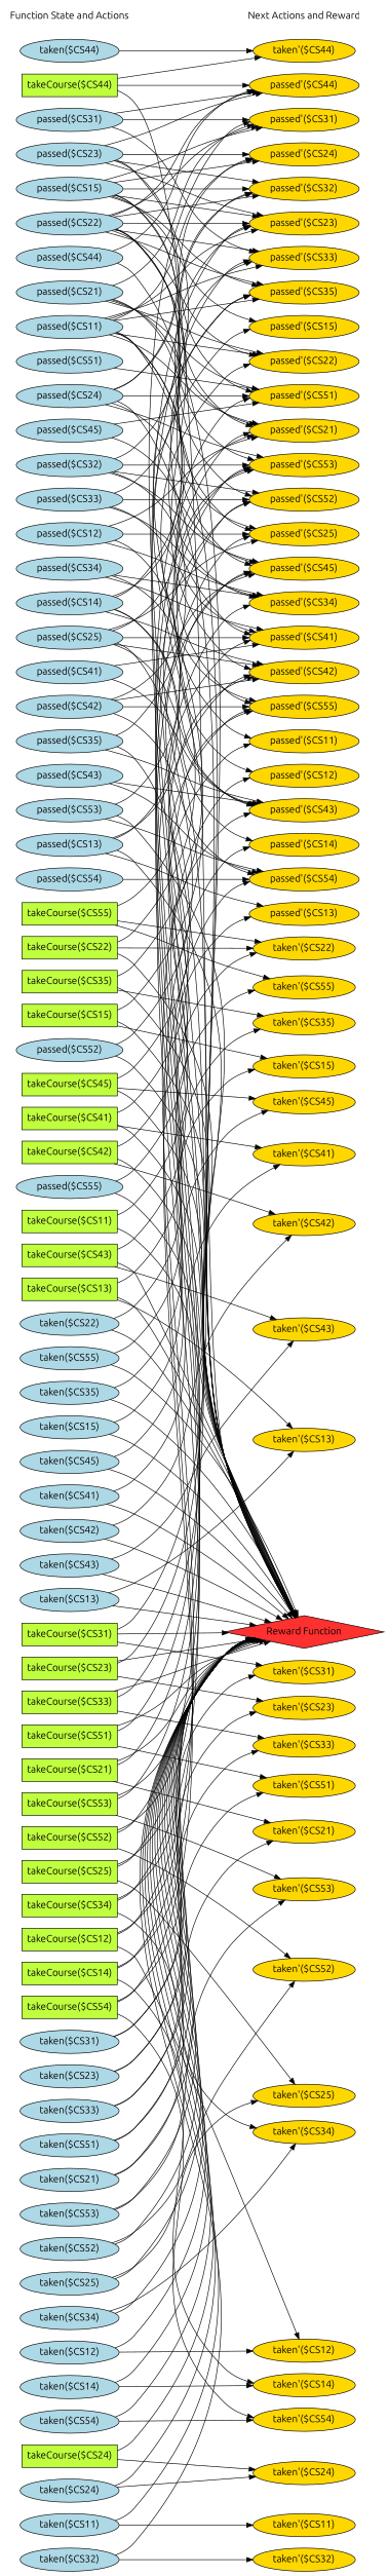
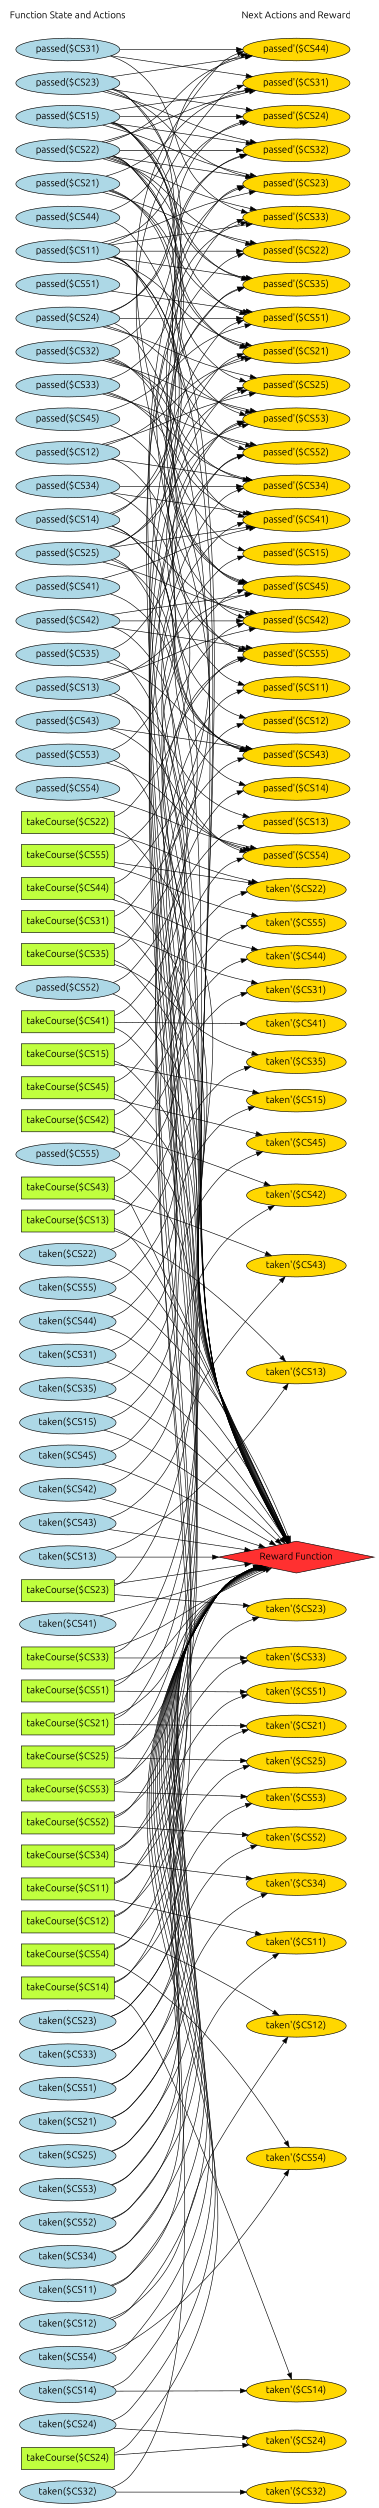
  digraph {
    fontname=Ubuntu
    fontsize=16
    rankdir=LR
    ranksep=2.00
    node [color=black fillcolor=lightblue fontname=Ubuntu fontsize=16 shape=ellipse style=filled]
    edge [color=black fontname=Ubuntu style=solid]
    "taken($CS42)" [height=0.51069 width=2.082]
    "takeCourse($CS15)" [fillcolor=olivedrab1 height=0.5 shape=box width=1.9861]
    "takeCourse($CS55)" [fillcolor=olivedrab1 height=0.5 shape=box width=1.9861]
    "taken($CS14)" [height=0.51069 width=2.082]
    "takeCourse($CS43)" [fillcolor=olivedrab1 height=0.5 shape=box width=1.9861]
    "takeCourse($CS31)" [fillcolor=olivedrab1 height=0.5 shape=box width=1.9861]
    "taken($CS54)" [height=0.51069 width=2.082]
    "passed($CS34)" [height=0.51069 width=2.2195]
    "passed($CS22)" [height=0.51069 width=2.2195]
    "taken($CS31)" [height=0.51069 width=2.082]
    "passed($CS51)" [height=0.51069 width=2.2195]
    "takeCourse($CS44)" [fillcolor=olivedrab1 height=0.5 shape=box width=1.9861]
    "taken($CS15)" [height=0.51069 width=2.082]
    "taken($CS55)" [height=0.51069 width=2.082]
    "taken($CS43)" [height=0.51069 width=2.082]
    "passed($CS35)" [height=0.51069 width=2.2195]
    "passed($CS23)" [height=0.51069 width=2.2195]
    "passed($CS11)" [height=0.51069 width=2.2195]
    "passed($CS52)" [height=0.51069 width=2.2195]
    "taken($CS52)" [height=0.51069 width=2.082]
    "takeCourse($CS25)" [fillcolor=olivedrab1 height=0.5 shape=box width=1.9861]
    "takeCourse($CS13)" [fillcolor=olivedrab1 height=0.5 shape=box width=1.9861]
    n23 [fillcolor=white height=0.5 label="Function State and Actions" shape=plaintext style=bold width=2.5139]
    "takeCourse($CS41)" [fillcolor=olivedrab1 height=0.5 shape=box width=1.9861]
    "taken($CS24)" [height=0.51069 width=2.082]
    "taken($CS12)" [height=0.51069 width=2.082]
    "takeCourse($CS53)" [fillcolor=olivedrab1 height=0.5 shape=box width=1.9861]
    "passed($CS24)" [height=0.51069 width=2.2195]
    "passed($CS12)" [height=0.51069 width=2.2195]
    "taken($CS53)" [height=0.51069 width=2.082]
    "passed($CS41)" [height=0.51069 width=2.2195]
    "taken($CS41)" [height=0.51069 width=2.082]
    "takeCourse($CS14)" [fillcolor=olivedrab1 height=0.5 shape=box width=1.9861]
    "taken($CS25)" [height=0.51069 width=2.082]
    "taken($CS13)" [height=0.51069 width=2.082]
    "takeCourse($CS54)" [fillcolor=olivedrab1 height=0.5 shape=box width=1.9861]
    "takeCourse($CS42)" [fillcolor=olivedrab1 height=0.5 shape=box width=1.9861]
    "passed($CS25)" [height=0.51069 width=2.2195]
    "passed($CS13)" [height=0.51069 width=2.2195]
    "passed($CS53)" [height=0.51069 width=2.2195]
    "takeCourse($CS23)" [fillcolor=olivedrab1 height=0.5 shape=box width=1.9861]
    "takeCourse($CS11)" [fillcolor=olivedrab1 height=0.5 shape=box width=1.9861]
    "takeCourse($CS35)" [fillcolor=olivedrab1 height=0.5 shape=box width=1.9861]
    "takeCourse($CS51)" [fillcolor=olivedrab1 height=0.5 shape=box width=1.9861]
    "taken($CS34)" [height=0.51069 width=2.082]
    "taken($CS22)" [height=0.51069 width=2.082]
    "passed($CS14)" [height=0.51069 width=2.2195]
    "passed($CS54)" [height=0.51069 width=2.2195]
    "passed($CS42)" [height=0.51069 width=2.2195]
    "taken($CS51)" [height=0.51069 width=2.082]
    "takeCourse($CS12)" [fillcolor=olivedrab1 height=0.5 shape=box width=1.9861]
    "takeCourse($CS24)" [fillcolor=olivedrab1 height=0.5 shape=box width=1.9861]
    "takeCourse($CS52)" [fillcolor=olivedrab1 height=0.5 shape=box width=1.9861]
    "taken($CS35)" [height=0.51069 width=2.082]
    "taken($CS23)" [height=0.51069 width=2.082]
    "taken($CS11)" [height=0.51069 width=2.082]
    "passed($CS15)" [height=0.51069 width=2.2195]
    "passed($CS55)" [height=0.51069 width=2.2195]
    "passed($CS43)" [height=0.51069 width=2.2195]
    "passed($CS31)" [height=0.51069 width=2.2195]
    "takeCourse($CS45)" [fillcolor=olivedrab1 height=0.5 shape=box width=1.9861]
    "takeCourse($CS33)" [fillcolor=olivedrab1 height=0.5 shape=box width=1.9861]
    "takeCourse($CS21)" [fillcolor=olivedrab1 height=0.5 shape=box width=1.9861]
    "taken($CS44)" [height=0.51069 width=2.082]
    "taken($CS32)" [height=0.51069 width=2.082]
    "passed($CS44)" [height=0.51069 width=2.2195]
    "passed($CS32)" [height=0.51069 width=2.2195]
    "takeCourse($CS34)" [fillcolor=olivedrab1 height=0.5 shape=box width=1.9861]
    "takeCourse($CS22)" [fillcolor=olivedrab1 height=0.5 shape=box width=1.9861]
    "taken($CS45)" [height=0.51069 width=2.082]
    "taken($CS33)" [height=0.51069 width=2.082]
    "taken($CS21)" [height=0.51069 width=2.082]
    "passed($CS45)" [height=0.51069 width=2.2195]
    "passed($CS33)" [height=0.51069 width=2.2195]
    "passed($CS21)" [height=0.51069 width=2.2195]
    "taken'($CS14)" [fillcolor=gold1 height=0.51069 width=2.141]
    "taken'($CS54)" [fillcolor=gold1 height=0.51069 width=2.141]
    "taken'($CS42)" [fillcolor=gold1 height=0.51069 width=2.141]
    "taken'($CS41)" [fillcolor=gold1 height=0.51069 width=2.141]
    n80 [fillcolor=white height=0.5 label="Next Actions and Reward" shape=plaintext style=bold width=2.25]
    "passed'($CS34)" [fillcolor=gold1 height=0.51069 width=2.2785]
    "passed'($CS22)" [fillcolor=gold1 height=0.51069 width=2.2785]
    "taken'($CS25)" [fillcolor=gold1 height=0.51069 width=2.141]
    "taken'($CS13)" [fillcolor=gold1 height=0.51069 width=2.141]
    "taken'($CS53)" [fillcolor=gold1 height=0.51069 width=2.141]
    "taken'($CS52)" [fillcolor=gold1 height=0.51069 width=2.141]
    "passed'($CS45)" [fillcolor=gold1 height=0.51069 width=2.2785]
    "passed'($CS33)" [fillcolor=gold1 height=0.51069 width=2.2785]
    "passed'($CS21)" [fillcolor=gold1 height=0.51069 width=2.2785]
    "taken'($CS32)" [fillcolor=gold1 height=0.51069 width=2.141]
    "taken'($CS44)" [fillcolor=gold1 height=0.51069 width=2.141]
    "passed'($CS44)" [fillcolor=gold1 height=0.51069 width=2.2785]
    "passed'($CS32)" [fillcolor=gold1 height=0.51069 width=2.2785]
    "taken'($CS15)" [fillcolor=gold1 height=0.51069 width=2.141]
    "taken'($CS43)" [fillcolor=gold1 height=0.51069 width=2.141]
    "taken'($CS31)" [fillcolor=gold1 height=0.51069 width=2.141]
    "taken'($CS55)" [fillcolor=gold1 height=0.51069 width=2.141]
    "passed'($CS31)" [fillcolor=gold1 height=0.51069 width=2.2785]
    "passed'($CS15)" [fillcolor=gold1 height=0.51069 width=2.2785]
    "passed'($CS55)" [fillcolor=gold1 height=0.51069 width=2.2785]
    "passed'($CS43)" [fillcolor=gold1 height=0.51069 width=2.2785]
    "taken'($CS34)" [fillcolor=gold1 height=0.51069 width=2.141]
    "taken'($CS22)" [fillcolor=gold1 height=0.51069 width=2.141]
    "passed'($CS42)" [fillcolor=gold1 height=0.51069 width=2.2785]
    "Reward Function" [fillcolor=firebrick1 height=0.72222 shape=diamond width=3.5278]
    "passed'($CS14)" [fillcolor=gold1 height=0.51069 width=2.2785]
    "passed'($CS54)" [fillcolor=gold1 height=0.51069 width=2.2785]
    "taken'($CS21)" [fillcolor=gold1 height=0.51069 width=2.141]
    "taken'($CS45)" [fillcolor=gold1 height=0.51069 width=2.141]
    "taken'($CS33)" [fillcolor=gold1 height=0.51069 width=2.141]
    "passed'($CS53)" [fillcolor=gold1 height=0.51069 width=2.2785]
    "passed'($CS41)" [fillcolor=gold1 height=0.51069 width=2.2785]
    "passed'($CS25)" [fillcolor=gold1 height=0.51069 width=2.2785]
    "passed'($CS13)" [fillcolor=gold1 height=0.51069 width=2.2785]
    "taken'($CS24)" [fillcolor=gold1 height=0.51069 width=2.141]
    "taken'($CS12)" [fillcolor=gold1 height=0.51069 width=2.141]
    "passed'($CS52)" [fillcolor=gold1 height=0.51069 width=2.2785]
    "taken'($CS51)" [fillcolor=gold1 height=0.51069 width=2.141]
    "passed'($CS24)" [fillcolor=gold1 height=0.51069 width=2.2785]
    "passed'($CS12)" [fillcolor=gold1 height=0.51069 width=2.2785]
    "taken'($CS35)" [fillcolor=gold1 height=0.51069 width=2.141]
    "taken'($CS23)" [fillcolor=gold1 height=0.51069 width=2.141]
    "taken'($CS11)" [fillcolor=gold1 height=0.51069 width=2.141]
    "passed'($CS51)" [fillcolor=gold1 height=0.51069 width=2.2785]
    "passed'($CS35)" [fillcolor=gold1 height=0.51069 width=2.2785]
    "passed'($CS23)" [fillcolor=gold1 height=0.51069 width=2.2785]
    "passed'($CS11)" [fillcolor=gold1 height=0.51069 width=2.2785]
    subgraph sub_1 {
      rank=same
      "taken($CS42)"
      "takeCourse($CS15)"
      "takeCourse($CS55)"
      "taken($CS14)"
      "takeCourse($CS43)"
      "takeCourse($CS31)"
      "taken($CS54)"
      "passed($CS34)"
      "passed($CS22)"
      "taken($CS31)"
      "passed($CS51)"
      "takeCourse($CS44)"
      "taken($CS15)"
      "taken($CS55)"
      "taken($CS43)"
      "passed($CS35)"
      "passed($CS23)"
      "passed($CS11)"
      "passed($CS52)"
      "taken($CS52)"
      "takeCourse($CS25)"
      "takeCourse($CS13)"
      n23
      "takeCourse($CS41)"
      "taken($CS24)"
      "taken($CS12)"
      "takeCourse($CS53)"
      "passed($CS24)"
      "passed($CS12)"
      "taken($CS53)"
      "passed($CS41)"
      "taken($CS41)"
      "takeCourse($CS14)"
      "taken($CS25)"
      "taken($CS13)"
      "takeCourse($CS54)"
      "takeCourse($CS42)"
      "passed($CS25)"
      "passed($CS13)"
      "passed($CS53)"
      "takeCourse($CS23)"
      "takeCourse($CS11)"
      "takeCourse($CS35)"
      "takeCourse($CS51)"
      "taken($CS34)"
      "taken($CS22)"
      "passed($CS14)"
      "passed($CS54)"
      "passed($CS42)"
      "taken($CS51)"
      "takeCourse($CS12)"
      "takeCourse($CS24)"
      "takeCourse($CS52)"
      "taken($CS35)"
      "taken($CS23)"
      "taken($CS11)"
      "passed($CS15)"
      "passed($CS55)"
      "passed($CS43)"
      "passed($CS31)"
      "takeCourse($CS45)"
      "takeCourse($CS33)"
      "takeCourse($CS21)"
      "taken($CS44)"
      "taken($CS32)"
      "passed($CS44)"
      "passed($CS32)"
      "takeCourse($CS34)"
      "takeCourse($CS22)"
      "taken($CS45)"
      "taken($CS33)"
      "taken($CS21)"
      "passed($CS45)"
      "passed($CS33)"
      "passed($CS21)"
    }
    subgraph sub_2 {
      rank=same
      "taken'($CS14)"
      "taken'($CS54)"
      "taken'($CS42)"
      "taken'($CS41)"
      n80
      "passed'($CS34)"
      "passed'($CS22)"
      "taken'($CS25)"
      "taken'($CS13)"
      "taken'($CS53)"
      "taken'($CS52)"
      "passed'($CS45)"
      "passed'($CS33)"
      "passed'($CS21)"
      "taken'($CS32)"
      "taken'($CS44)"
      "passed'($CS44)"
      "passed'($CS32)"
      "taken'($CS15)"
      "taken'($CS43)"
      "taken'($CS31)"
      "taken'($CS55)"
      "passed'($CS31)"
      "passed'($CS15)"
      "passed'($CS55)"
      "passed'($CS43)"
      "taken'($CS34)"
      "taken'($CS22)"
      "passed'($CS42)"
      "Reward Function"
      "passed'($CS14)"
      "passed'($CS54)"
      "taken'($CS21)"
      "taken'($CS45)"
      "taken'($CS33)"
      "passed'($CS53)"
      "passed'($CS41)"
      "passed'($CS25)"
      "passed'($CS13)"
      "taken'($CS24)"
      "taken'($CS12)"
      "passed'($CS52)"
      "taken'($CS51)"
      "passed'($CS24)"
      "passed'($CS12)"
      "taken'($CS35)"
      "taken'($CS23)"
      "taken'($CS11)"
      "passed'($CS51)"
      "passed'($CS35)"
      "passed'($CS23)"
      "passed'($CS11)"
    }
    "taken($CS42)" -> "taken'($CS42)"
    "taken($CS42)" -> "Reward Function" [color="" style=""]
    "takeCourse($CS15)" -> "taken'($CS15)"
    "takeCourse($CS15)" -> "passed'($CS15)"
    "takeCourse($CS15)" -> "Reward Function" [color="" style=""]
    "takeCourse($CS55)" -> "taken'($CS55)"
    "takeCourse($CS55)" -> "passed'($CS55)"
    "takeCourse($CS55)" -> "taken'($CS22)" [color="" style=""]
    "taken($CS14)" -> "taken'($CS14)"
    "taken($CS14)" -> "Reward Function" [color="" style=""]
    "takeCourse($CS43)" -> "taken'($CS43)"
    "takeCourse($CS43)" -> "passed'($CS43)"
    "takeCourse($CS43)" -> "Reward Function" [color="" style=""]
    "takeCourse($CS31)" -> "taken'($CS31)"
    "takeCourse($CS31)" -> "passed'($CS31)"
    "takeCourse($CS31)" -> "Reward Function" [color="" style=""]
    "taken($CS54)" -> "taken'($CS54)"
    "taken($CS54)" -> "Reward Function" [color="" style=""]
    "passed($CS34)" -> "passed'($CS34)"
    "passed($CS34)" -> "passed'($CS55)"
    "passed($CS34)" -> "passed'($CS41)"
    "passed($CS22)" -> "passed'($CS22)"
    "passed($CS22)" -> "passed'($CS45)"
    "passed($CS22)" -> "passed'($CS33)"
    "passed($CS22)" -> "passed'($CS44)"
    "passed($CS22)" -> "passed'($CS32)"
    "passed($CS22)" -> "passed'($CS31)"
    "passed($CS22)" -> "passed'($CS42)"
    "passed($CS22)" -> "passed'($CS25)"
    "passed($CS22)" -> "passed'($CS35)"
    "passed($CS22)" -> "passed'($CS23)"
    "taken($CS31)" -> "taken'($CS31)"
    "taken($CS31)" -> "Reward Function" [color="" style=""]
    "passed($CS51)" -> "passed'($CS51)"
    "takeCourse($CS44)" -> "taken'($CS44)"
    "takeCourse($CS44)" -> "passed'($CS44)"
    "takeCourse($CS44)" -> "Reward Function" [color="" style=""]
    "taken($CS15)" -> "taken'($CS15)"
    "taken($CS15)" -> "Reward Function" [color="" style=""]
    "taken($CS55)" -> "taken'($CS55)"
    "taken($CS55)" -> "Reward Function" [color="" style=""]
    "taken($CS43)" -> "taken'($CS43)"
    "taken($CS43)" -> "Reward Function" [color="" style=""]
    "passed($CS35)" -> "passed'($CS43)"
    "passed($CS35)" -> "Reward Function" [color="" style=""]
    "passed($CS35)" -> "passed'($CS35)"
    "passed($CS23)" -> "passed'($CS44)"
    "passed($CS23)" -> "passed'($CS32)"
    "passed($CS23)" -> "passed'($CS41)"
    "passed($CS23)" -> "passed'($CS24)"
    "passed($CS23)" -> "passed'($CS51)"
    "passed($CS23)" -> "passed'($CS23)"
    "passed($CS11)" -> "passed'($CS22)"
    "passed($CS11)" -> "passed'($CS33)"
    "passed($CS11)" -> "passed'($CS21)"
    "passed($CS11)" -> "passed'($CS55)"
    "passed($CS11)" -> "Reward Function" [color="" style=""]
    "passed($CS11)" -> "passed'($CS24)"
    "passed($CS11)" -> "passed'($CS35)"
    "passed($CS11)" -> "passed'($CS23)"
    "passed($CS11)" -> "passed'($CS11)"
    "passed($CS52)" -> "Reward Function" [color="" style=""]
    "passed($CS52)" -> "passed'($CS52)"
    "taken($CS52)" -> "taken'($CS52)"
    "taken($CS52)" -> "Reward Function" [color="" style=""]
    "takeCourse($CS25)" -> "taken'($CS25)"
    "takeCourse($CS25)" -> "Reward Function" [color="" style=""]
    "takeCourse($CS25)" -> "passed'($CS25)"
    "takeCourse($CS13)" -> "taken'($CS13)"
    "takeCourse($CS13)" -> "Reward Function" [color="" style=""]
    "takeCourse($CS13)" -> "passed'($CS13)"
    n23 -> n80 [style=invis]
    "takeCourse($CS41)" -> "taken'($CS41)"
    "takeCourse($CS41)" -> "Reward Function" [color="" style=""]
    "takeCourse($CS41)" -> "passed'($CS41)"
    "taken($CS24)" -> "Reward Function" [color="" style=""]
    "taken($CS24)" -> "taken'($CS24)"
    "taken($CS12)" -> "Reward Function" [color="" style=""]
    "taken($CS12)" -> "taken'($CS12)"
    "takeCourse($CS53)" -> "taken'($CS53)"
    "takeCourse($CS53)" -> "Reward Function" [color="" style=""]
    "takeCourse($CS53)" -> "passed'($CS53)"
    "passed($CS24)" -> "passed'($CS32)"
    "passed($CS24)" -> "Reward Function" [color="" style=""]
    "passed($CS24)" -> "passed'($CS53)"
    "passed($CS24)" -> "passed'($CS25)"
    "passed($CS24)" -> "passed'($CS24)"
    "passed($CS24)" -> "passed'($CS51)"
    "passed($CS12)" -> "passed'($CS34)"
    "passed($CS12)" -> "passed'($CS21)"
    "passed($CS12)" -> "passed'($CS25)"
    "passed($CS12)" -> "passed'($CS12)"
    "taken($CS53)" -> "taken'($CS53)"
    "taken($CS53)" -> "Reward Function" [color="" style=""]
    "passed($CS41)" -> "passed'($CS43)"
    "passed($CS41)" -> "passed'($CS41)"
-   "taken($CS41)" -> "taken'($CS41)"
    "taken($CS41)" -> "Reward Function" [color="" style=""]
    "takeCourse($CS14)" -> "taken'($CS14)"
    "takeCourse($CS14)" -> "Reward Function" [color="" style=""]
    "takeCourse($CS14)" -> "passed'($CS14)"
    "taken($CS25)" -> "taken'($CS25)"
    "taken($CS25)" -> "Reward Function" [color="" style=""]
    "taken($CS13)" -> "taken'($CS13)"
    "taken($CS13)" -> "Reward Function" [color="" style=""]
    "takeCourse($CS54)" -> "taken'($CS54)"
    "takeCourse($CS54)" -> "Reward Function" [color="" style=""]
    "takeCourse($CS54)" -> "passed'($CS54)"
    "takeCourse($CS42)" -> "taken'($CS42)"
    "takeCourse($CS42)" -> "passed'($CS42)"
    "takeCourse($CS42)" -> "Reward Function" [color="" style=""]
    "passed($CS25)" -> "passed'($CS43)"
    "passed($CS25)" -> "passed'($CS42)"
    "passed($CS25)" -> "Reward Function" [color="" style=""]
    "passed($CS25)" -> "passed'($CS53)"
    "passed($CS25)" -> "passed'($CS41)"
    "passed($CS25)" -> "passed'($CS25)"
    "passed($CS13)" -> "passed'($CS45)"
    "passed($CS13)" -> "passed'($CS42)"
    "passed($CS13)" -> "Reward Function" [color="" style=""]
    "passed($CS13)" -> "passed'($CS13)"
    "passed($CS53)" -> "Reward Function" [color="" style=""]
    "passed($CS53)" -> "passed'($CS54)"
    "passed($CS53)" -> "passed'($CS53)"
    "takeCourse($CS23)" -> "Reward Function" [color="" style=""]
    "takeCourse($CS23)" -> "taken'($CS23)"
    "takeCourse($CS23)" -> "passed'($CS23)"
    "takeCourse($CS11)" -> "Reward Function" [color="" style=""]
+   "takeCourse($CS11)" -> "taken'($CS11)"
    "takeCourse($CS11)" -> "passed'($CS11)"
    "takeCourse($CS35)" -> "Reward Function" [color="" style=""]
    "takeCourse($CS35)" -> "taken'($CS35)"
    "takeCourse($CS35)" -> "passed'($CS35)"
    "takeCourse($CS51)" -> "Reward Function" [color="" style=""]
    "takeCourse($CS51)" -> "taken'($CS51)"
    "takeCourse($CS51)" -> "passed'($CS51)"
    "taken($CS34)" -> "taken'($CS34)"
    "taken($CS34)" -> "Reward Function" [color="" style=""]
    "taken($CS22)" -> "taken'($CS22)"
    "taken($CS22)" -> "Reward Function" [color="" style=""]
    "passed($CS14)" -> "passed'($CS21)"
    "passed($CS14)" -> "passed'($CS43)"
    "passed($CS14)" -> "passed'($CS42)"
    "passed($CS14)" -> "passed'($CS14)"
    "passed($CS14)" -> "passed'($CS23)"
    "passed($CS54)" -> "passed'($CS54)"
    "passed($CS42)" -> "passed'($CS45)"
    "passed($CS42)" -> "passed'($CS55)"
    "passed($CS42)" -> "passed'($CS42)"
    "passed($CS42)" -> "passed'($CS54)"
    "taken($CS51)" -> "Reward Function" [color="" style=""]
    "taken($CS51)" -> "taken'($CS51)"
    "takeCourse($CS12)" -> "Reward Function" [color="" style=""]
    "takeCourse($CS12)" -> "taken'($CS12)"
    "takeCourse($CS12)" -> "passed'($CS12)"
    "takeCourse($CS24)" -> "Reward Function" [color="" style=""]
    "takeCourse($CS24)" -> "taken'($CS24)"
    "takeCourse($CS52)" -> "taken'($CS52)"
    "takeCourse($CS52)" -> "Reward Function" [color="" style=""]
    "takeCourse($CS52)" -> "passed'($CS52)"
    "taken($CS35)" -> "Reward Function" [color="" style=""]
    "taken($CS35)" -> "taken'($CS35)"
    "taken($CS23)" -> "Reward Function" [color="" style=""]
    "taken($CS23)" -> "taken'($CS23)"
    "taken($CS11)" -> "Reward Function" [color="" style=""]
    "taken($CS11)" -> "taken'($CS11)"
    "passed($CS15)" -> "passed'($CS21)"
    "passed($CS15)" -> "passed'($CS32)"
    "passed($CS15)" -> "passed'($CS31)"
    "passed($CS15)" -> "passed'($CS15)"
    "passed($CS15)" -> "passed'($CS52)"
    "passed($CS15)" -> "passed'($CS24)"
    "passed($CS15)" -> "passed'($CS35)"
    "passed($CS15)" -> "passed'($CS23)"
    "passed($CS55)" -> "passed'($CS55)"
    "passed($CS55)" -> "Reward Function" [color="" style=""]
    "passed($CS43)" -> "passed'($CS43)"
    "passed($CS43)" -> "passed'($CS54)"
    "passed($CS31)" -> "passed'($CS33)"
    "passed($CS31)" -> "passed'($CS44)"
    "passed($CS31)" -> "passed'($CS31)"
    "takeCourse($CS45)" -> "passed'($CS45)"
    "takeCourse($CS45)" -> "Reward Function" [color="" style=""]
    "takeCourse($CS45)" -> "taken'($CS45)"
    "takeCourse($CS33)" -> "passed'($CS33)"
    "takeCourse($CS33)" -> "Reward Function" [color="" style=""]
    "takeCourse($CS33)" -> "taken'($CS33)"
    "takeCourse($CS21)" -> "passed'($CS21)"
    "takeCourse($CS21)" -> "Reward Function" [color="" style=""]
    "takeCourse($CS21)" -> "taken'($CS21)"
    "taken($CS44)" -> "taken'($CS44)"
+   "taken($CS44)" -> "Reward Function" [color="" style=""]
    "taken($CS32)" -> "taken'($CS32)"
    "taken($CS32)" -> "Reward Function" [color="" style=""]
    "passed($CS44)" -> "passed'($CS44)"
    "passed($CS44)" -> "Reward Function" [color="" style=""]
    "passed($CS32)" -> "passed'($CS34)"
    "passed($CS32)" -> "passed'($CS45)"
    "passed($CS32)" -> "passed'($CS32)"
    "passed($CS32)" -> "passed'($CS53)"
    "passed($CS32)" -> "passed'($CS52)"
    "takeCourse($CS34)" -> "passed'($CS34)"
    "takeCourse($CS34)" -> "taken'($CS34)"
    "takeCourse($CS34)" -> "Reward Function" [color="" style=""]
    "takeCourse($CS22)" -> "passed'($CS22)"
    "takeCourse($CS22)" -> "taken'($CS22)"
    "takeCourse($CS22)" -> "Reward Function" [color="" style=""]
    "taken($CS45)" -> "Reward Function" [color="" style=""]
    "taken($CS45)" -> "taken'($CS45)"
    "taken($CS33)" -> "Reward Function" [color="" style=""]
    "taken($CS33)" -> "taken'($CS33)"
    "taken($CS21)" -> "Reward Function" [color="" style=""]
    "taken($CS21)" -> "taken'($CS21)"
    "passed($CS45)" -> "passed'($CS45)"
    "passed($CS45)" -> "passed'($CS51)"
    "passed($CS33)" -> "passed'($CS34)"
    "passed($CS33)" -> "passed'($CS33)"
    "passed($CS33)" -> "passed'($CS41)"
    "passed($CS33)" -> "passed'($CS52)"
    "passed($CS21)" -> "passed'($CS22)"
    "passed($CS21)" -> "passed'($CS21)"
    "passed($CS21)" -> "passed'($CS31)"
    "passed($CS21)" -> "passed'($CS53)"
    "passed($CS21)" -> "passed'($CS51)"
  }
